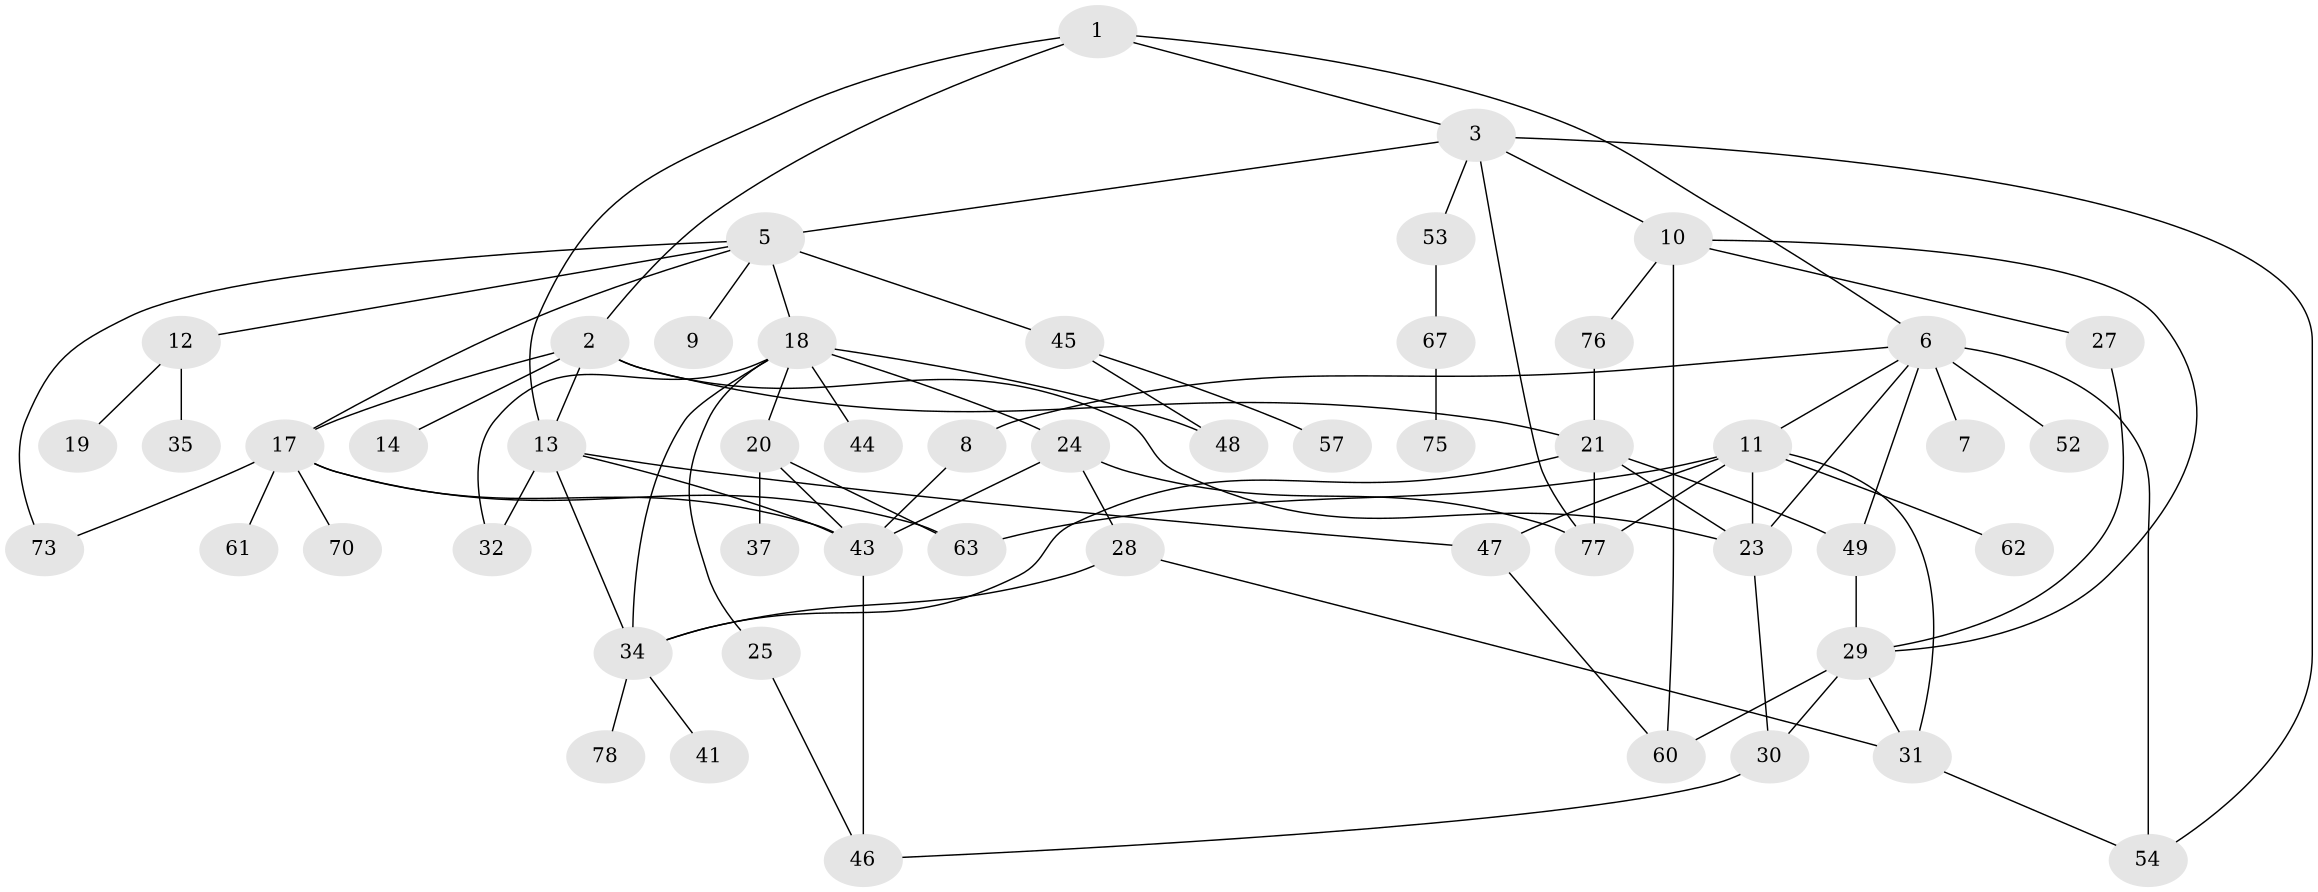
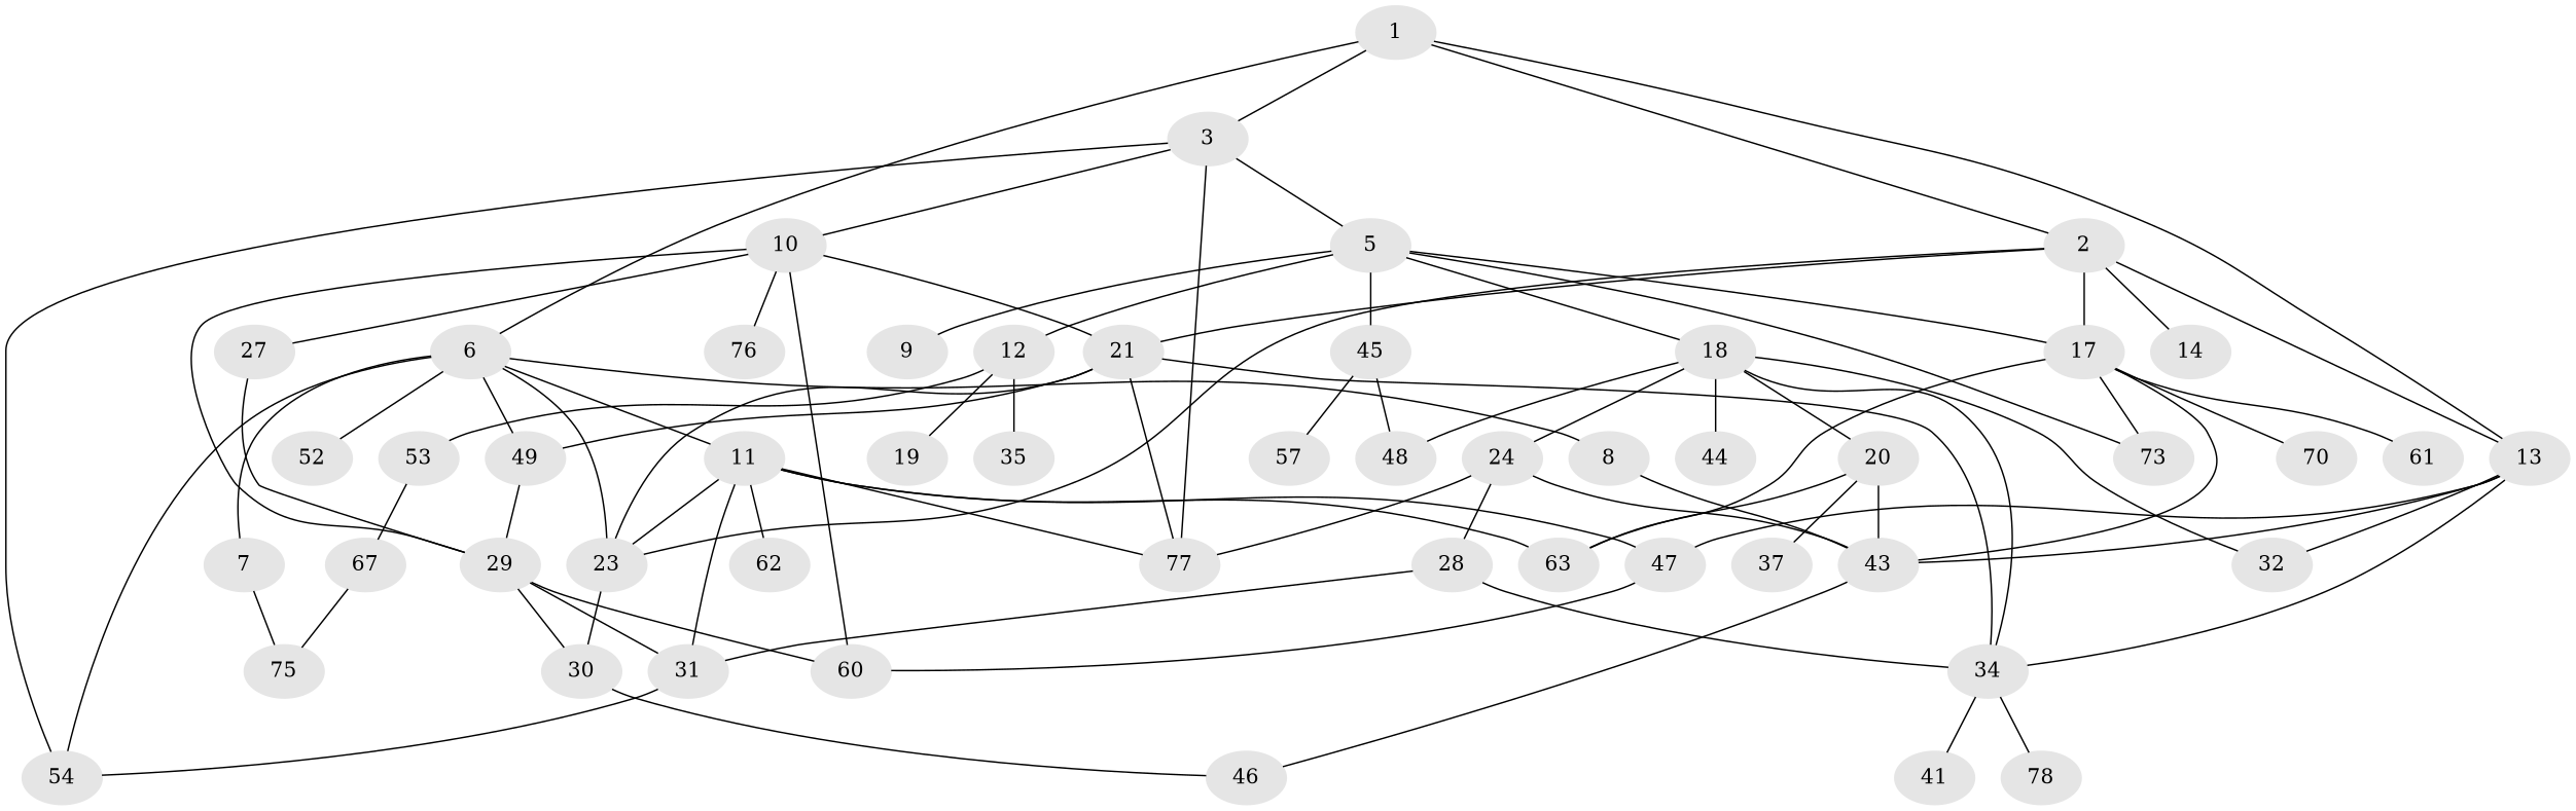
  graph {
    fontname="DejaVu Serif"
    node [color=gray90 fontname="DejaVu Serif" style=filled]
    edge [fontname="DejaVu Serif"]
    1 [super="+35"]
    2 [super="+4"]
    3 [super="+51"]
    6 [super="+26"]
    13 [super="+22"]
    14
    17 [super="+59"]
    21 [super="+33"]
    23 [super="+66"]
    5 [super="+15"]
    10 [super="+50"]
    53
    54
    77
    7
    8
    11 [super="+39"]
    49
    52
    43 [super="+58"]
    47
    32 [super="+38"]
    34 [super="+65"]
    73
    63 [super="+72"]
    61
    70
    30 [super="+42"]
    9
    12 [super="+74"]
    n31 [label=18 super="+18"]
    45 [super="+71"]
    27
    29 [super="+79"]
    60 [super="+80"]
    76
    67
    19 [super="+69"]
    n39 [label=35]
    20 [super="+64"]
    24 [super="+40"]
-   25 [super="+56"]
    44
    48
    57
    75
    31 [super="+55"]
    62
    46
    41
    78
    37
    28
    1 -- 2
    1 -- 3
    1 -- 6
    1 -- 13
    2 -- 13
    2 -- 14
    2 -- 17 [weight=2]
    2 -- 21
    2 -- 23
    3 -- 5
    3 -- 10
-   3 -- 53
+   12 -- 53
    3 -- 54
    3 -- 77
    6 -- 23
    6 -- 54
    6 -- 7
    6 -- 8
    6 -- 11
    6 -- 49
    6 -- 52
    13 -- 43
    13 -- 47
    13 -- 32
    13 -- 34
    17 -- 43
    17 -- 73
    17 -- 63
    17 -- 61
    17 -- 70
    21 -- 23
    21 -- 77
    21 -- 49
    21 -- 34
    23 -- 30
    5 -- 17
    5 -- 73
    5 -- 9
    5 -- 12
    5 -- n31
    5 -- 45 [weight=2]
-   76 -- 21
+   10 -- 21
    10 -- 27
    10 -- 29
    10 -- 60
    10 -- 76
    53 -- 67
+   7 -- 75
    8 -- 43
    11 -- 23
    11 -- 77
    11 -- 47
    11 -- 63
    11 -- 31
    11 -- 62
    49 -- 29
    43 -- 46
    47 -- 60
    34 -- 41
    34 -- 78
    30 -- 46
    12 -- 19
    12 -- n39 [weight=2]
    n31 -- 32
    n31 -- 34
    n31 -- 20
    n31 -- 24
-   n31 -- 25
    n31 -- 44
    n31 -- 48
    45 -- 48
    45 -- 57
    27 -- 29
    29 -- 30
    29 -- 60
    29 -- 31
    67 -- 75
    20 -- 43
    20 -- 63
    20 -- 37
    24 -- 77
    24 -- 43
    24 -- 28
-   25 -- 46
    31 -- 54
    28 -- 34
    28 -- 31
  }
